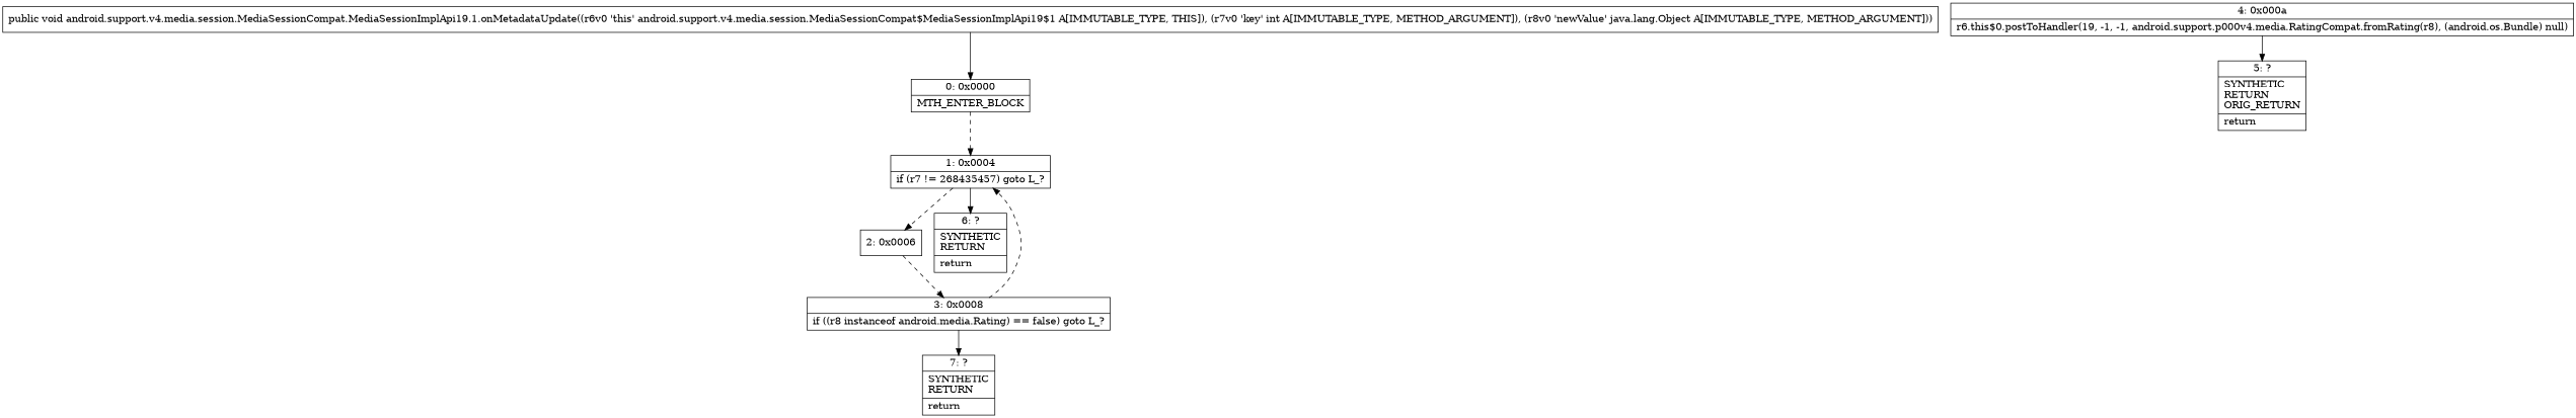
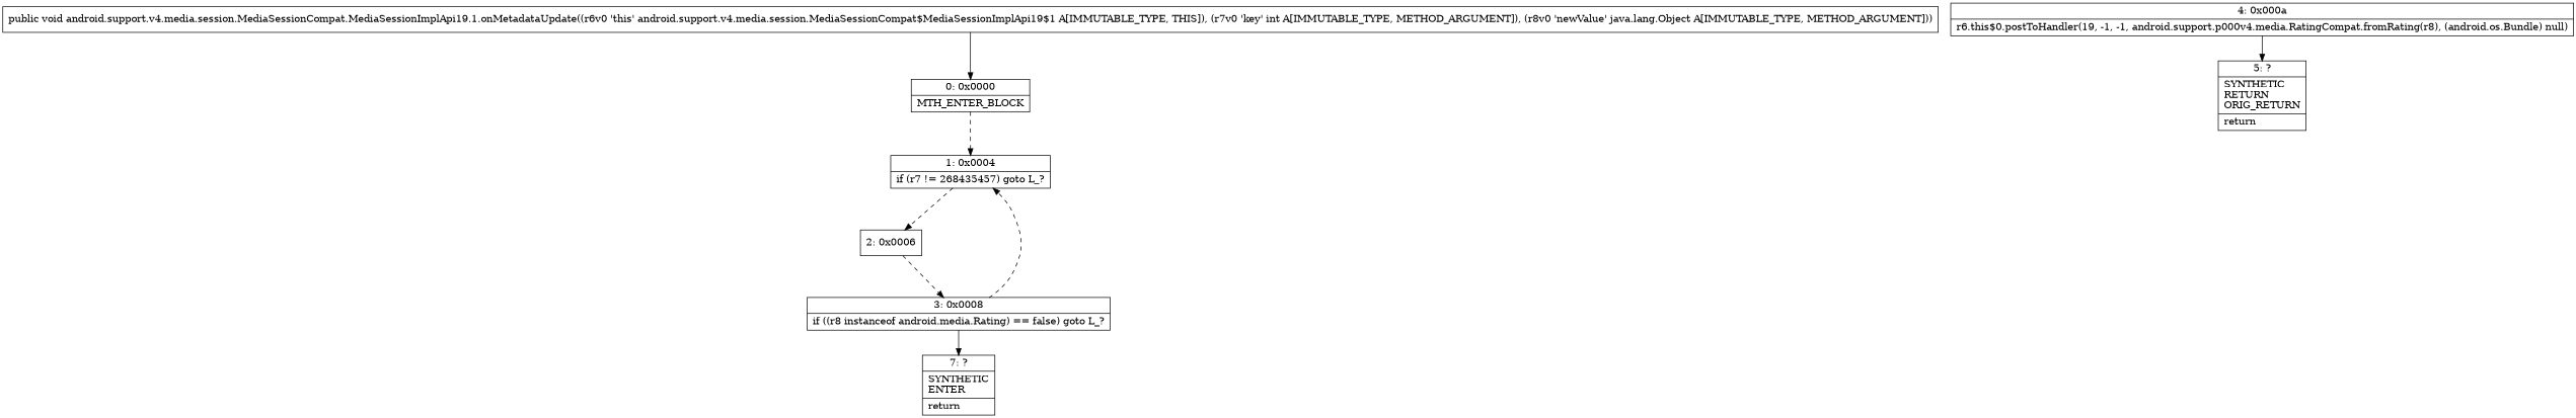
  digraph {
    node [shape=record]
    n1 [label="{0\:\ 0x0000|MTH_ENTER_BLOCK\l}"]
    n2 [label="{1\:\ 0x0004|if (r7 != 268435457) goto L_?\l}"]
    n3 [label="{2\:\ 0x0006}"]
-   n4 [label="{6\:\ ?|SYNTHETIC\lRETURN\l|return\l}"]
    n5 [label="{3\:\ 0x0008|if ((r8 instanceof android.media.Rating) == false) goto L_?\l}"]
-   n6 [label="{7\:\ ?|SYNTHETIC\lRETURN\l|return\l}"]
+   n6 [label="{7\:\ ?|SYNTHETIC\lENTER\l|return\l}"]
    n7 [label="{4\:\ 0x000a|r6.this$0.postToHandler(19, \-1, \-1, android.support.p000v4.media.RatingCompat.fromRating(r8), (android.os.Bundle) null)\l}"]
    n8 [label="{5\:\ ?|SYNTHETIC\lRETURN\lORIG_RETURN\l|return\l}"]
    n9 [label="{public void android.support.v4.media.session.MediaSessionCompat.MediaSessionImplApi19.1.onMetadataUpdate((r6v0 'this' android.support.v4.media.session.MediaSessionCompat$MediaSessionImplApi19$1 A[IMMUTABLE_TYPE, THIS]), (r7v0 'key' int A[IMMUTABLE_TYPE, METHOD_ARGUMENT]), (r8v0 'newValue' java.lang.Object A[IMMUTABLE_TYPE, METHOD_ARGUMENT])) }"]
    n1 -> n2 [style=dashed]
    n2 -> n3 [style=dashed]
-   n2 -> n4
    n3 -> n5 [style=dashed]
    n5 -> n2 [style=dashed]
    n5 -> n6
    n7 -> n8
    n9 -> n1
  }
